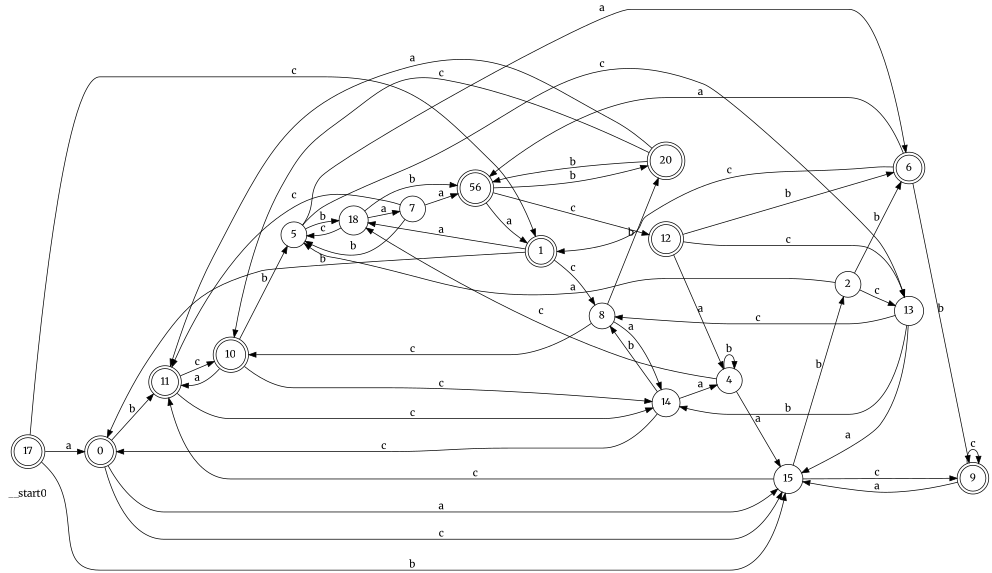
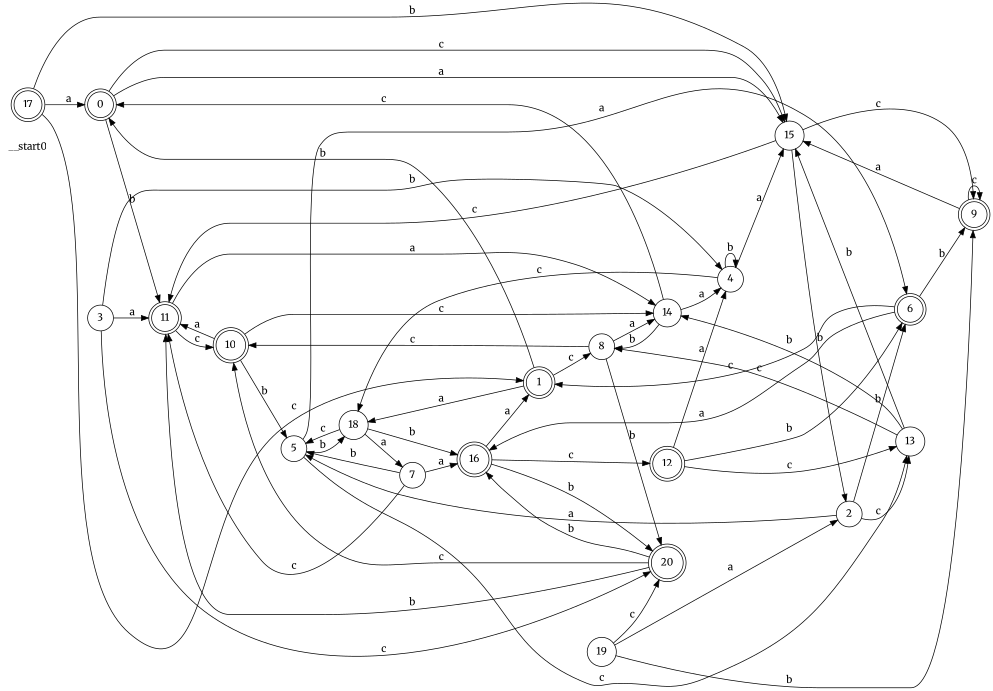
  digraph {
    fontname=Merriweather
    rankdir=LR
    node [fontname=Merriweather shape=circle color=black fillcolor=white style=filled]
    edge [fontname=Merriweather]
    __start0 [shape=none color="" fillcolor="" style=""]
    n2 [label=0 shape=doublecircle style="rounded,filled"]
    n3 [label=11 shape=doublecircle style="rounded,filled"]
    n4 [label=15]
    n5 [label=10 shape=doublecircle style="rounded,filled"]
    n6 [label=14]
    n7 [label=2]
    n8 [label=9 shape=doublecircle style="rounded,filled"]
    n9 [label=1 shape=doublecircle style="rounded,filled"]
    n10 [label=8]
    n11 [label=18]
    n12 [label=20 shape=doublecircle style="rounded,filled"]
    n13 [label=5]
-   n14 [label=56 shape=doublecircle style="rounded,filled"]
+   n14 [label=16 shape=doublecircle style="rounded,filled"]
    n15 [label=7]
    n16 [label=6 shape=doublecircle style="rounded,filled"]
    n17 [label=13]
+   n18 [label=3]
    n19 [label=4]
    n20 [label=12 shape=doublecircle style="rounded,filled"]
    n21 [label=17 shape=doublecircle style="rounded,filled"]
+   n22 [label=19]
    n2 -> n3 [label=b]
    n2 -> n4 [label=a]
    n2 -> n4 [label=c]
    n3 -> n5 [label=c]
-   n3 -> n6 [label=c]
+   n3 -> n6 [label=a]
    n4 -> n3 [label=c]
    n4 -> n7 [label=b]
    n4 -> n8 [label=c]
    n5 -> n3 [label=a]
    n5 -> n6 [label=c]
    n5 -> n13 [label=b]
    n6 -> n2 [label=c]
    n6 -> n10 [label=b]
    n6 -> n19 [label=a]
    n7 -> n13 [label=a]
    n7 -> n16 [label=b]
    n7 -> n17 [label=c]
    n8 -> n4 [label=a]
    n8 -> n8 [label=c]
    n9 -> n2 [label=b]
    n9 -> n10 [label=c]
    n9 -> n11 [label=a]
    n10 -> n5 [label=c]
    n10 -> n6 [label=a]
    n10 -> n12 [label=b]
    n11 -> n13 [label=c]
    n11 -> n14 [label=b]
    n11 -> n15 [label=a]
-   n12 -> n3 [label=a]
+   n12 -> n3 [label=b]
    n12 -> n5 [label=c]
    n12 -> n14 [label=b]
    n13 -> n11 [label=b]
    n13 -> n16 [label=a]
    n13 -> n17 [label=c]
    n14 -> n9 [label=a]
    n14 -> n12 [label=b]
    n14 -> n20 [label=c]
    n15 -> n3 [label=c]
    n15 -> n13 [label=b]
    n15 -> n14 [label=a]
    n16 -> n8 [label=b]
    n16 -> n9 [label=c]
    n16 -> n14 [label=a]
-   n17 -> n4 [label=a]
+   n17 -> n4 [label=b]
    n17 -> n6 [label=b]
    n17 -> n10 [label=c]
+   n18 -> n3 [label=a]
+   n18 -> n12 [label=c]
+   n18 -> n19 [label=b]
    n19 -> n4 [label=a]
    n19 -> n11 [label=c]
    n19 -> n19 [label=b]
    n20 -> n16 [label=b]
    n20 -> n17 [label=c]
    n20 -> n19 [label=a]
    n21 -> n2 [label=a]
    n21 -> n4 [label=b]
    n21 -> n9 [label=c]
+   n22 -> n7 [label=a]
+   n22 -> n8 [label=b]
+   n22 -> n12 [label=c]
  }
